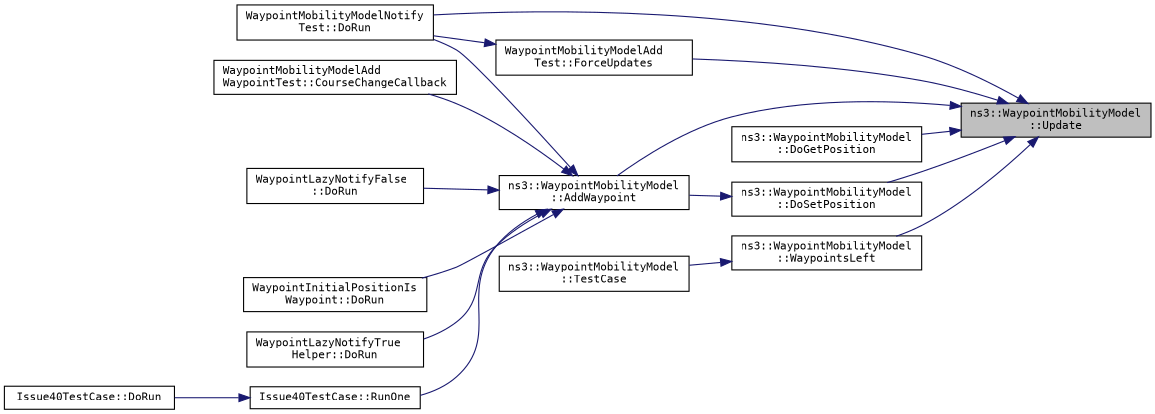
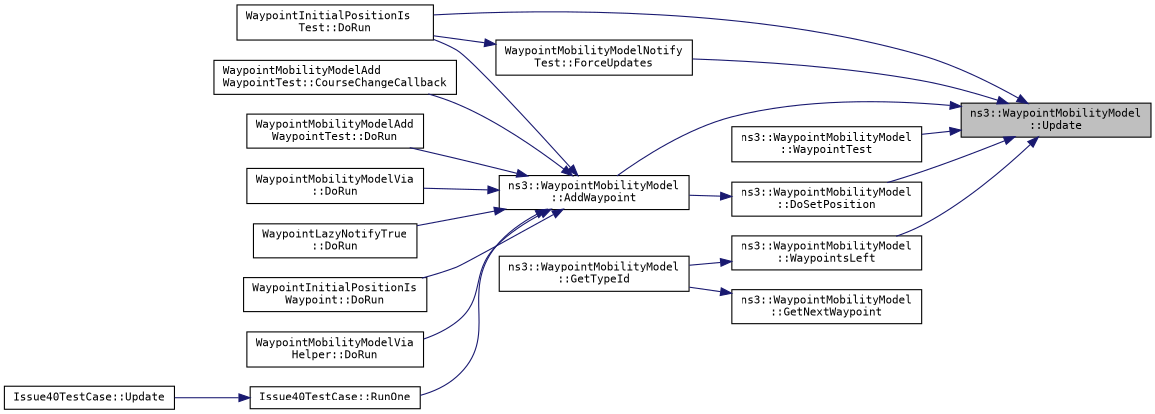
  digraph {
    fontname="DejaVu Sans Mono"
    rankdir=RL
    node [color=black fillcolor=white fontname="DejaVu Sans Mono" fontsize=10 shape=record style=filled]
    edge [color=midnightblue dir=back fontname="DejaVu Sans Mono" fontsize=10 labelfontname=Helvetica labelfontsize=10 style=solid]
    n1 [fillcolor=grey75 fontcolor=black height=0.2 label="ns3::WaypointMobilityModel\l::Update" width=0.4]
    n2 [height=0.2 label="ns3::WaypointMobilityModel\l::AddWaypoint" width=0.4]
    n3 [height=0.2 label="ns3::WaypointMobilityModel\l::DoSetPosition" width=0.4]
-   n4 [height=0.2 label="ns3::WaypointMobilityModel\l::DoGetPosition" width=0.4]
-   n5 [height=0.2 label="WaypointMobilityModelAdd\lTest::ForceUpdates" width=0.4]
+   n4 [height=0.2 label="ns3::WaypointMobilityModel\l::WaypointTest" width=0.4]
+   n5 [height=0.2 label="WaypointMobilityModelNotify\lTest::ForceUpdates" width=0.4]
    n6 [height=0.2 label="ns3::WaypointMobilityModel\l::WaypointsLeft" width=0.4]
-   n7 [height=0.2 label="WaypointMobilityModelNotify\lTest::DoRun" width=0.4]
+   n7 [height=0.2 label="WaypointInitialPositionIs\lTest::DoRun" width=0.4]
    n8 [height=0.2 label="WaypointMobilityModelAdd\lWaypointTest::CourseChangeCallback" width=0.4]
-   n10 [height=0.2 label="WaypointLazyNotifyFalse\l::DoRun" width=0.4]
+   n9 [height=0.2 label="WaypointMobilityModelAdd\lWaypointTest::DoRun" width=0.4]
+   n10 [height=0.2 label="WaypointMobilityModelVia\l::DoRun" width=0.4]
+   n11 [height=0.2 label="WaypointLazyNotifyTrue\l::DoRun" width=0.4]
    n12 [height=0.2 label="WaypointInitialPositionIs\lWaypoint::DoRun" width=0.4]
-   n13 [height=0.2 label="WaypointLazyNotifyTrue\lHelper::DoRun" width=0.4]
+   n13 [height=0.2 label="WaypointMobilityModelVia\lHelper::DoRun" width=0.4]
    n14 [height=0.2 label="Issue40TestCase::RunOne" width=0.4]
-   n16 [height=0.2 label="ns3::WaypointMobilityModel\l::TestCase" width=0.4]
-   n17 [height=0.2 label="Issue40TestCase::DoRun" width=0.4]
+   n15 [height=0.2 label="ns3::WaypointMobilityModel\l::GetNextWaypoint" width=0.4]
+   n16 [height=0.2 label="ns3::WaypointMobilityModel\l::GetTypeId" width=0.4]
+   n17 [height=0.2 label="Issue40TestCase::Update" width=0.4]
    n1 -> n2
    n1 -> n3
    n1 -> n4
    n1 -> n5
    n1 -> n6
    n1 -> n7
    n2 -> n7
    n2 -> n8
+   n2 -> n9
    n2 -> n10
+   n2 -> n11
    n2 -> n12
    n2 -> n13
    n2 -> n14
    n3 -> n2
    n5 -> n7
    n6 -> n16
    n14 -> n17
+   n15 -> n16
  }
